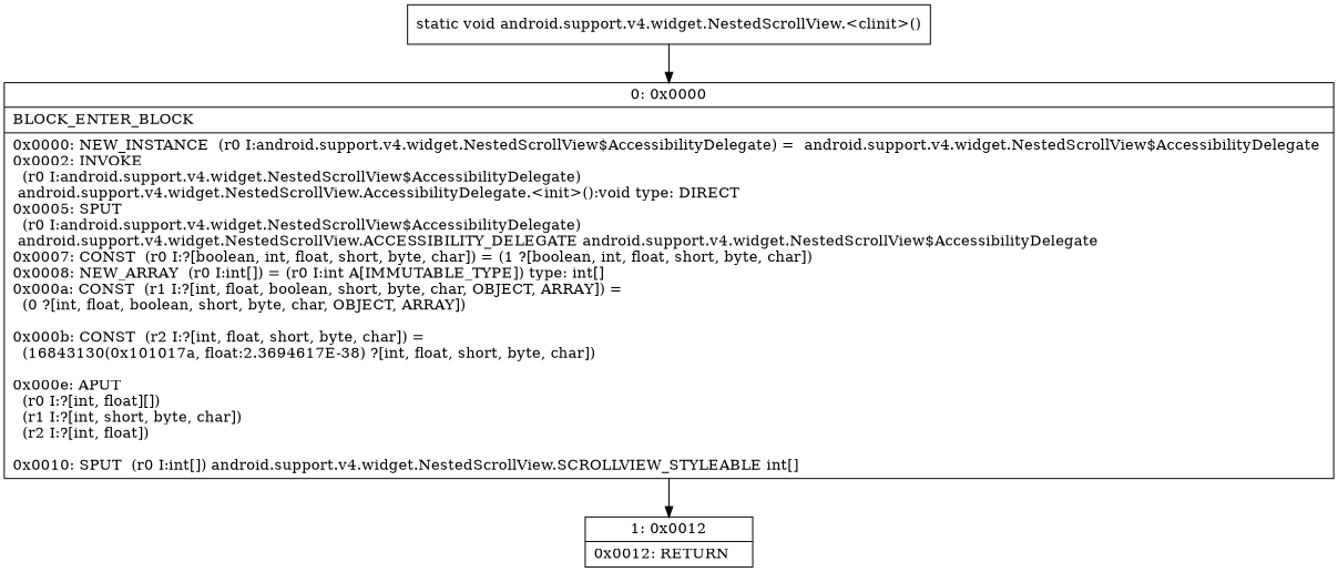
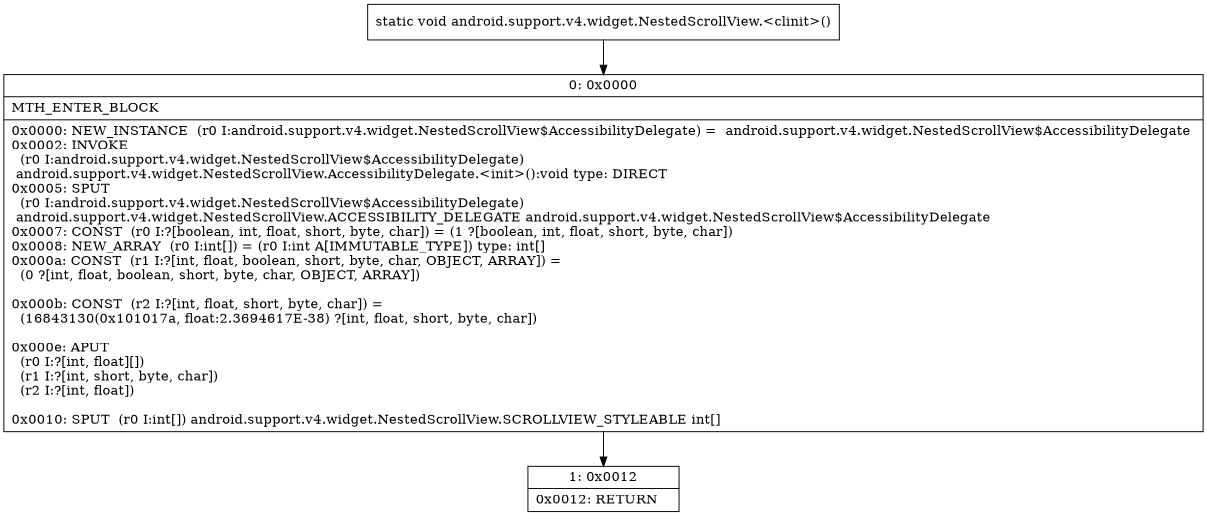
  digraph {
    node [shape=record]
-   n1 [label="{0\:\ 0x0000|BLOCK_ENTER_BLOCK\l|0x0000: NEW_INSTANCE  (r0 I:android.support.v4.widget.NestedScrollView$AccessibilityDelegate) =  android.support.v4.widget.NestedScrollView$AccessibilityDelegate \l0x0002: INVOKE  \l  (r0 I:android.support.v4.widget.NestedScrollView$AccessibilityDelegate)\l android.support.v4.widget.NestedScrollView.AccessibilityDelegate.\<init\>():void type: DIRECT \l0x0005: SPUT  \l  (r0 I:android.support.v4.widget.NestedScrollView$AccessibilityDelegate)\l android.support.v4.widget.NestedScrollView.ACCESSIBILITY_DELEGATE android.support.v4.widget.NestedScrollView$AccessibilityDelegate \l0x0007: CONST  (r0 I:?[boolean, int, float, short, byte, char]) = (1 ?[boolean, int, float, short, byte, char]) \l0x0008: NEW_ARRAY  (r0 I:int[]) = (r0 I:int A[IMMUTABLE_TYPE]) type: int[] \l0x000a: CONST  (r1 I:?[int, float, boolean, short, byte, char, OBJECT, ARRAY]) = \l  (0 ?[int, float, boolean, short, byte, char, OBJECT, ARRAY])\l \l0x000b: CONST  (r2 I:?[int, float, short, byte, char]) = \l  (16843130(0x101017a, float:2.3694617E\-38) ?[int, float, short, byte, char])\l \l0x000e: APUT  \l  (r0 I:?[int, float][])\l  (r1 I:?[int, short, byte, char])\l  (r2 I:?[int, float])\l \l0x0010: SPUT  (r0 I:int[]) android.support.v4.widget.NestedScrollView.SCROLLVIEW_STYLEABLE int[] \l}"]
+   n1 [label="{0\:\ 0x0000|MTH_ENTER_BLOCK\l|0x0000: NEW_INSTANCE  (r0 I:android.support.v4.widget.NestedScrollView$AccessibilityDelegate) =  android.support.v4.widget.NestedScrollView$AccessibilityDelegate \l0x0002: INVOKE  \l  (r0 I:android.support.v4.widget.NestedScrollView$AccessibilityDelegate)\l android.support.v4.widget.NestedScrollView.AccessibilityDelegate.\<init\>():void type: DIRECT \l0x0005: SPUT  \l  (r0 I:android.support.v4.widget.NestedScrollView$AccessibilityDelegate)\l android.support.v4.widget.NestedScrollView.ACCESSIBILITY_DELEGATE android.support.v4.widget.NestedScrollView$AccessibilityDelegate \l0x0007: CONST  (r0 I:?[boolean, int, float, short, byte, char]) = (1 ?[boolean, int, float, short, byte, char]) \l0x0008: NEW_ARRAY  (r0 I:int[]) = (r0 I:int A[IMMUTABLE_TYPE]) type: int[] \l0x000a: CONST  (r1 I:?[int, float, boolean, short, byte, char, OBJECT, ARRAY]) = \l  (0 ?[int, float, boolean, short, byte, char, OBJECT, ARRAY])\l \l0x000b: CONST  (r2 I:?[int, float, short, byte, char]) = \l  (16843130(0x101017a, float:2.3694617E\-38) ?[int, float, short, byte, char])\l \l0x000e: APUT  \l  (r0 I:?[int, float][])\l  (r1 I:?[int, short, byte, char])\l  (r2 I:?[int, float])\l \l0x0010: SPUT  (r0 I:int[]) android.support.v4.widget.NestedScrollView.SCROLLVIEW_STYLEABLE int[] \l}"]
    n2 [label="{1\:\ 0x0012|0x0012: RETURN   \l}"]
    n3 [label="{static void android.support.v4.widget.NestedScrollView.\<clinit\>() }"]
    n1 -> n2
    n3 -> n1
  }
